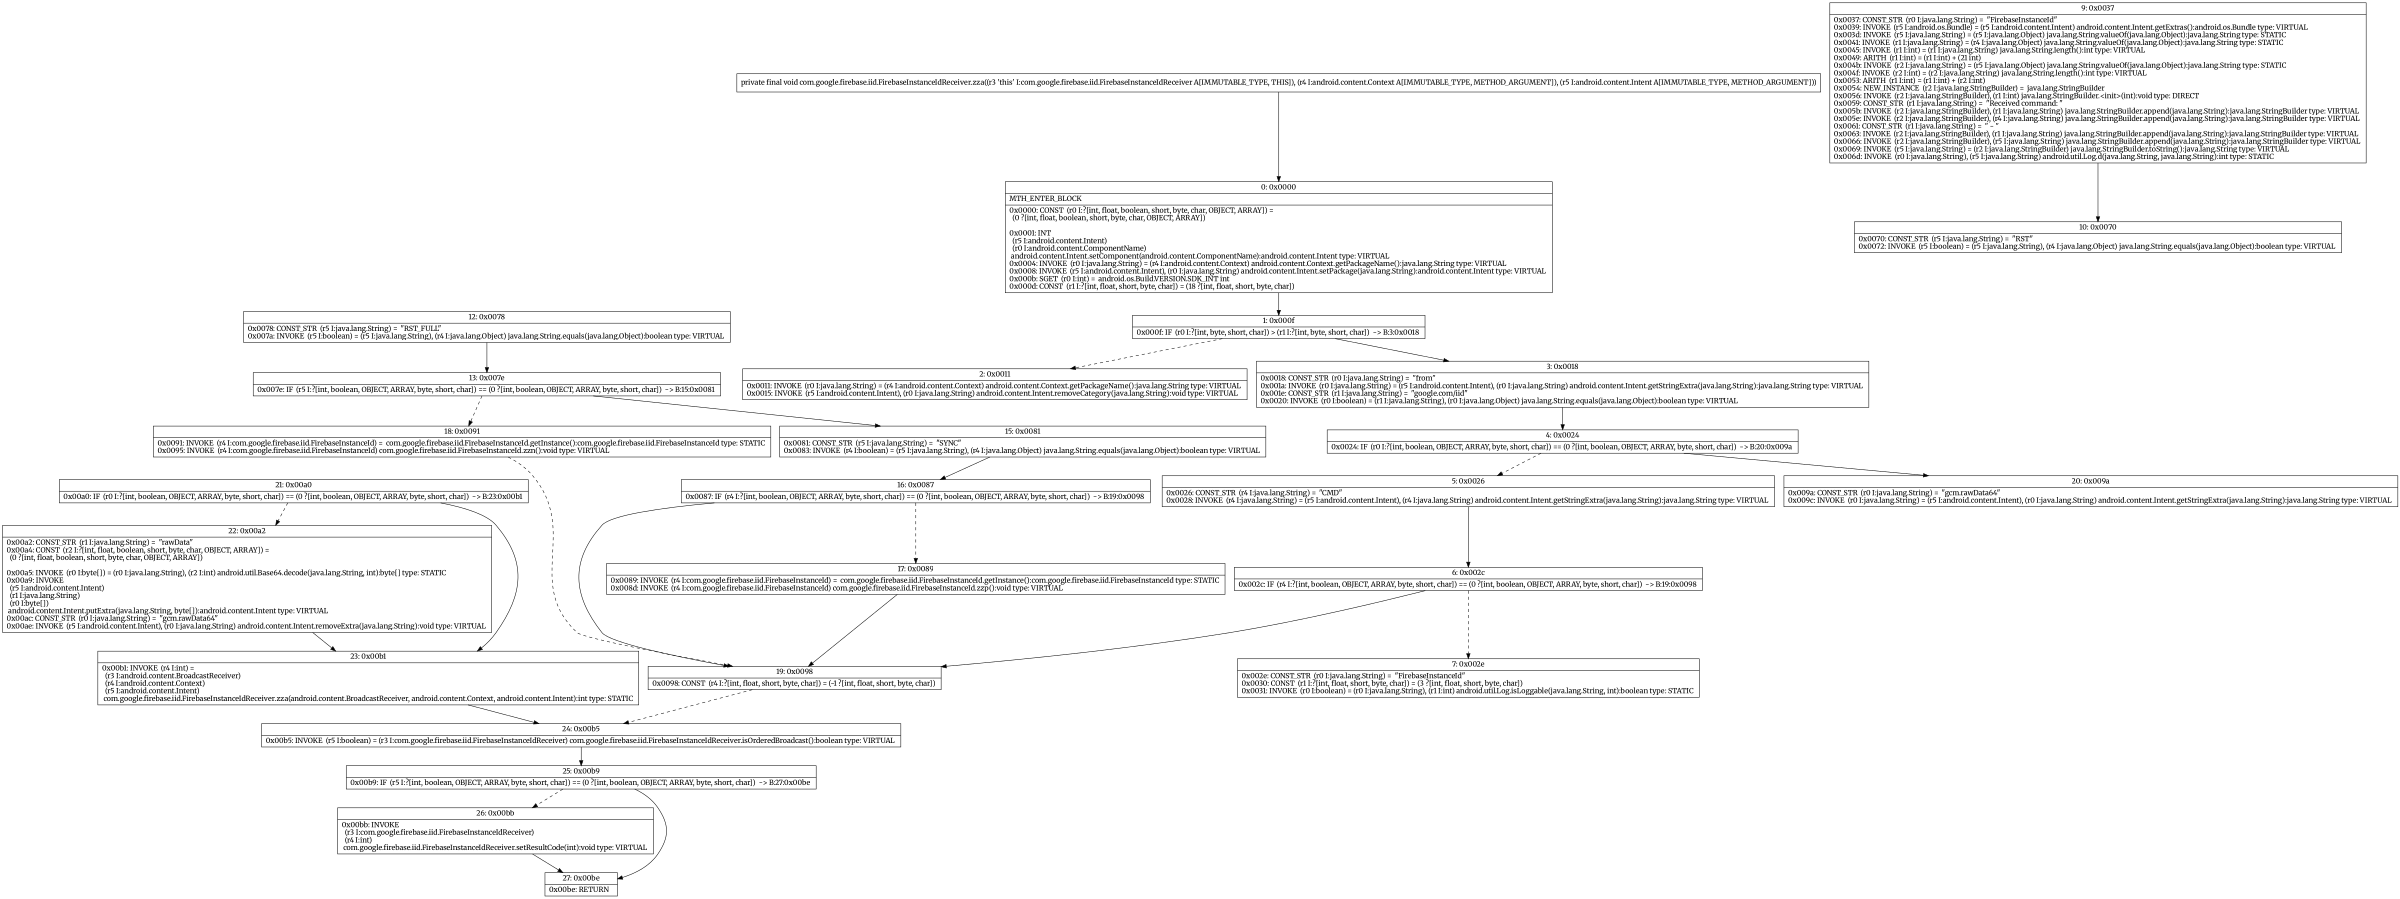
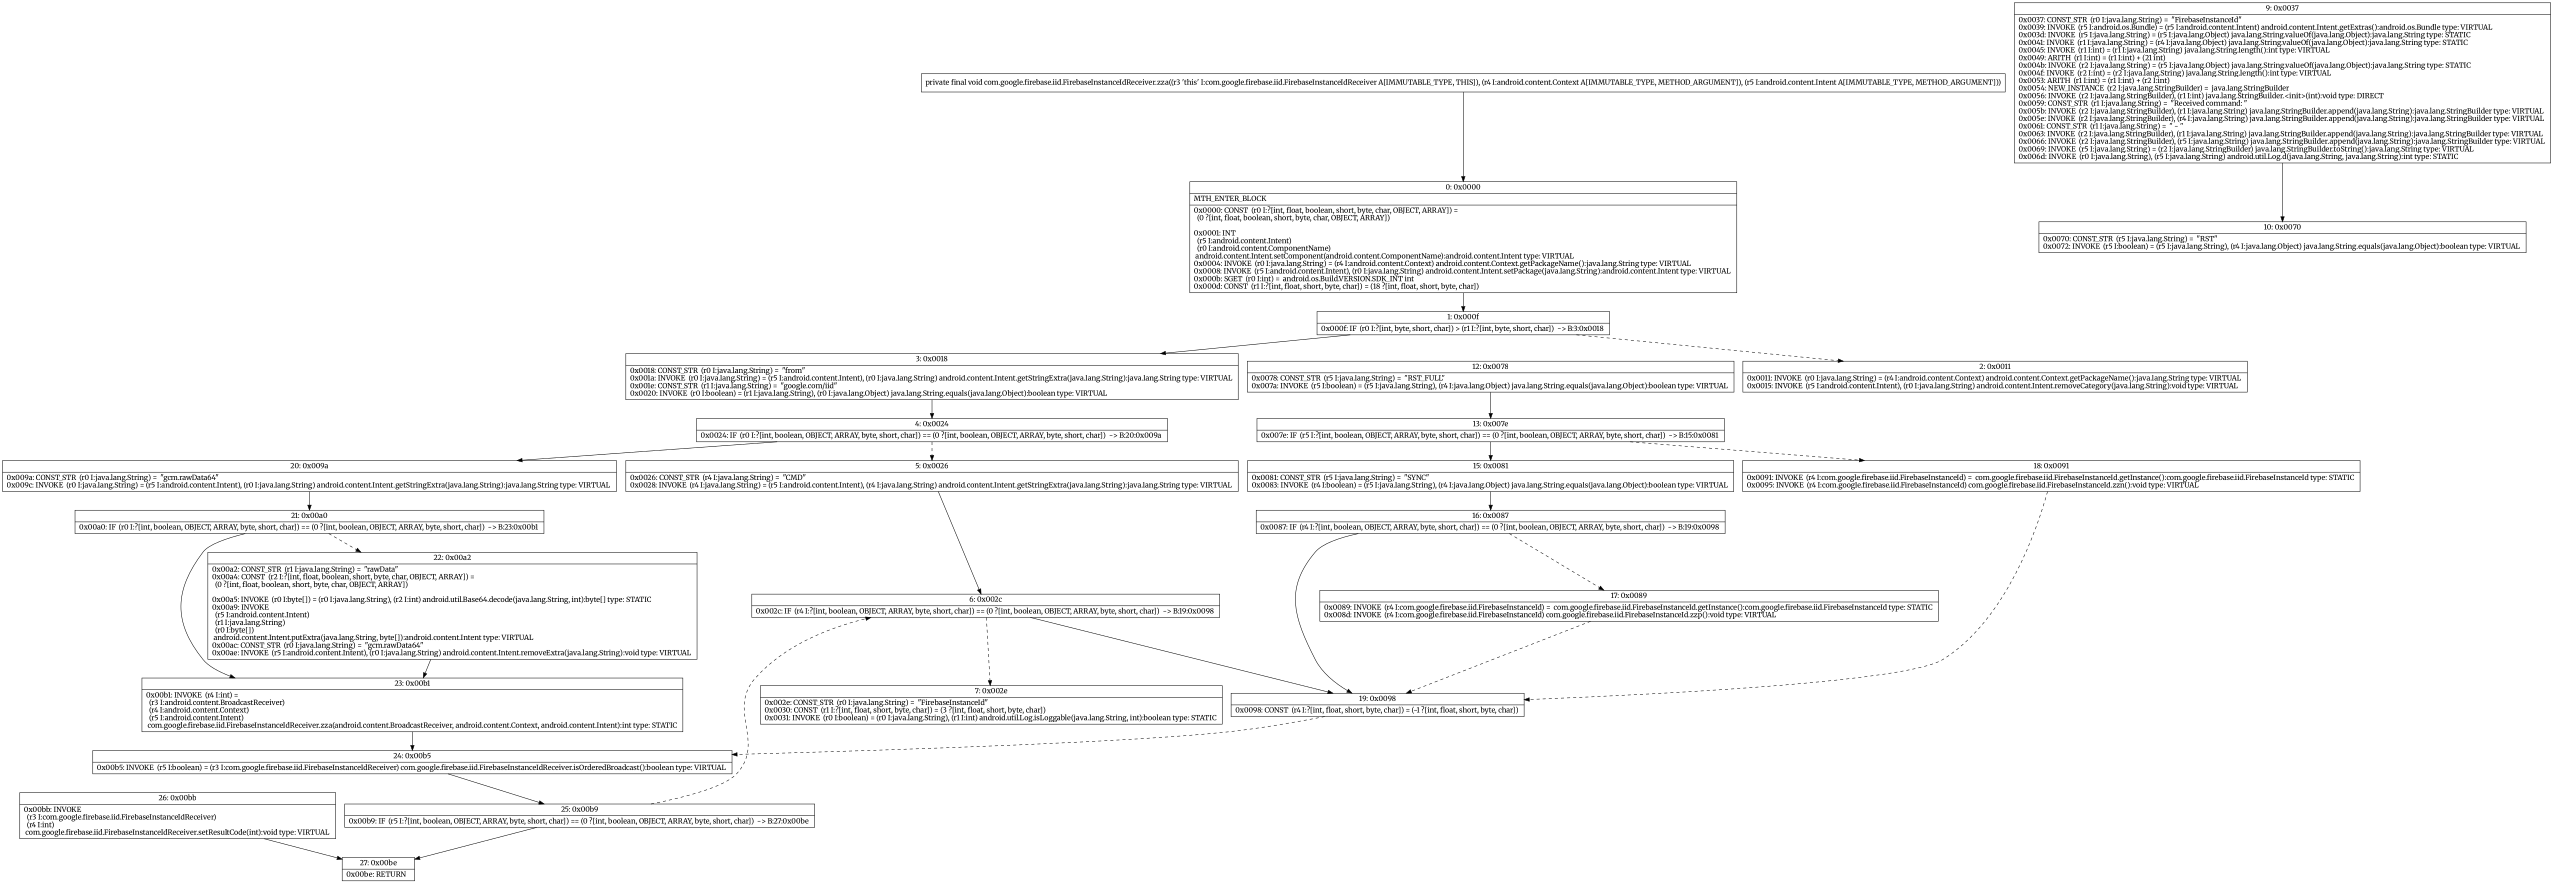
  digraph {
    fontname=Merriweather
    node [fontname=Merriweather shape=record]
    edge [fontname=Merriweather]
    n1 [label="{0\:\ 0x0000|MTH_ENTER_BLOCK\l|0x0000: CONST  (r0 I:?[int, float, boolean, short, byte, char, OBJECT, ARRAY]) = \l  (0 ?[int, float, boolean, short, byte, char, OBJECT, ARRAY])\l \l0x0001: INT  \l  (r5 I:android.content.Intent)\l  (r0 I:android.content.ComponentName)\l android.content.Intent.setComponent(android.content.ComponentName):android.content.Intent type: VIRTUAL \l0x0004: INVOKE  (r0 I:java.lang.String) = (r4 I:android.content.Context) android.content.Context.getPackageName():java.lang.String type: VIRTUAL \l0x0008: INVOKE  (r5 I:android.content.Intent), (r0 I:java.lang.String) android.content.Intent.setPackage(java.lang.String):android.content.Intent type: VIRTUAL \l0x000b: SGET  (r0 I:int) =  android.os.Build.VERSION.SDK_INT int \l0x000d: CONST  (r1 I:?[int, float, short, byte, char]) = (18 ?[int, float, short, byte, char]) \l}"]
    n2 [label="{1\:\ 0x000f|0x000f: IF  (r0 I:?[int, byte, short, char]) \> (r1 I:?[int, byte, short, char])  \-\> B:3:0x0018 \l}"]
    n3 [label="{2\:\ 0x0011|0x0011: INVOKE  (r0 I:java.lang.String) = (r4 I:android.content.Context) android.content.Context.getPackageName():java.lang.String type: VIRTUAL \l0x0015: INVOKE  (r5 I:android.content.Intent), (r0 I:java.lang.String) android.content.Intent.removeCategory(java.lang.String):void type: VIRTUAL \l}"]
    n4 [label="{3\:\ 0x0018|0x0018: CONST_STR  (r0 I:java.lang.String) =  \"from\" \l0x001a: INVOKE  (r0 I:java.lang.String) = (r5 I:android.content.Intent), (r0 I:java.lang.String) android.content.Intent.getStringExtra(java.lang.String):java.lang.String type: VIRTUAL \l0x001e: CONST_STR  (r1 I:java.lang.String) =  \"google.com\/iid\" \l0x0020: INVOKE  (r0 I:boolean) = (r1 I:java.lang.String), (r0 I:java.lang.Object) java.lang.String.equals(java.lang.Object):boolean type: VIRTUAL \l}"]
    n5 [label="{4\:\ 0x0024|0x0024: IF  (r0 I:?[int, boolean, OBJECT, ARRAY, byte, short, char]) == (0 ?[int, boolean, OBJECT, ARRAY, byte, short, char])  \-\> B:20:0x009a \l}"]
    n6 [label="{5\:\ 0x0026|0x0026: CONST_STR  (r4 I:java.lang.String) =  \"CMD\" \l0x0028: INVOKE  (r4 I:java.lang.String) = (r5 I:android.content.Intent), (r4 I:java.lang.String) android.content.Intent.getStringExtra(java.lang.String):java.lang.String type: VIRTUAL \l}"]
    n7 [label="{20\:\ 0x009a|0x009a: CONST_STR  (r0 I:java.lang.String) =  \"gcm.rawData64\" \l0x009c: INVOKE  (r0 I:java.lang.String) = (r5 I:android.content.Intent), (r0 I:java.lang.String) android.content.Intent.getStringExtra(java.lang.String):java.lang.String type: VIRTUAL \l}"]
    n8 [label="{6\:\ 0x002c|0x002c: IF  (r4 I:?[int, boolean, OBJECT, ARRAY, byte, short, char]) == (0 ?[int, boolean, OBJECT, ARRAY, byte, short, char])  \-\> B:19:0x0098 \l}"]
    n9 [label="{21\:\ 0x00a0|0x00a0: IF  (r0 I:?[int, boolean, OBJECT, ARRAY, byte, short, char]) == (0 ?[int, boolean, OBJECT, ARRAY, byte, short, char])  \-\> B:23:0x00b1 \l}"]
    n10 [label="{7\:\ 0x002e|0x002e: CONST_STR  (r0 I:java.lang.String) =  \"FirebaseInstanceId\" \l0x0030: CONST  (r1 I:?[int, float, short, byte, char]) = (3 ?[int, float, short, byte, char]) \l0x0031: INVOKE  (r0 I:boolean) = (r0 I:java.lang.String), (r1 I:int) android.util.Log.isLoggable(java.lang.String, int):boolean type: STATIC \l}"]
    n11 [label="{19\:\ 0x0098|0x0098: CONST  (r4 I:?[int, float, short, byte, char]) = (\-1 ?[int, float, short, byte, char]) \l}"]
    n12 [label="{24\:\ 0x00b5|0x00b5: INVOKE  (r5 I:boolean) = (r3 I:com.google.firebase.iid.FirebaseInstanceIdReceiver) com.google.firebase.iid.FirebaseInstanceIdReceiver.isOrderedBroadcast():boolean type: VIRTUAL \l}"]
    n13 [label="{9\:\ 0x0037|0x0037: CONST_STR  (r0 I:java.lang.String) =  \"FirebaseInstanceId\" \l0x0039: INVOKE  (r5 I:android.os.Bundle) = (r5 I:android.content.Intent) android.content.Intent.getExtras():android.os.Bundle type: VIRTUAL \l0x003d: INVOKE  (r5 I:java.lang.String) = (r5 I:java.lang.Object) java.lang.String.valueOf(java.lang.Object):java.lang.String type: STATIC \l0x0041: INVOKE  (r1 I:java.lang.String) = (r4 I:java.lang.Object) java.lang.String.valueOf(java.lang.Object):java.lang.String type: STATIC \l0x0045: INVOKE  (r1 I:int) = (r1 I:java.lang.String) java.lang.String.length():int type: VIRTUAL \l0x0049: ARITH  (r1 I:int) = (r1 I:int) + (21 int) \l0x004b: INVOKE  (r2 I:java.lang.String) = (r5 I:java.lang.Object) java.lang.String.valueOf(java.lang.Object):java.lang.String type: STATIC \l0x004f: INVOKE  (r2 I:int) = (r2 I:java.lang.String) java.lang.String.length():int type: VIRTUAL \l0x0053: ARITH  (r1 I:int) = (r1 I:int) + (r2 I:int) \l0x0054: NEW_INSTANCE  (r2 I:java.lang.StringBuilder) =  java.lang.StringBuilder \l0x0056: INVOKE  (r2 I:java.lang.StringBuilder), (r1 I:int) java.lang.StringBuilder.\<init\>(int):void type: DIRECT \l0x0059: CONST_STR  (r1 I:java.lang.String) =  \"Received command: \" \l0x005b: INVOKE  (r2 I:java.lang.StringBuilder), (r1 I:java.lang.String) java.lang.StringBuilder.append(java.lang.String):java.lang.StringBuilder type: VIRTUAL \l0x005e: INVOKE  (r2 I:java.lang.StringBuilder), (r4 I:java.lang.String) java.lang.StringBuilder.append(java.lang.String):java.lang.StringBuilder type: VIRTUAL \l0x0061: CONST_STR  (r1 I:java.lang.String) =  \" \- \" \l0x0063: INVOKE  (r2 I:java.lang.StringBuilder), (r1 I:java.lang.String) java.lang.StringBuilder.append(java.lang.String):java.lang.StringBuilder type: VIRTUAL \l0x0066: INVOKE  (r2 I:java.lang.StringBuilder), (r5 I:java.lang.String) java.lang.StringBuilder.append(java.lang.String):java.lang.StringBuilder type: VIRTUAL \l0x0069: INVOKE  (r5 I:java.lang.String) = (r2 I:java.lang.StringBuilder) java.lang.StringBuilder.toString():java.lang.String type: VIRTUAL \l0x006d: INVOKE  (r0 I:java.lang.String), (r5 I:java.lang.String) android.util.Log.d(java.lang.String, java.lang.String):int type: STATIC \l}"]
    n14 [label="{10\:\ 0x0070|0x0070: CONST_STR  (r5 I:java.lang.String) =  \"RST\" \l0x0072: INVOKE  (r5 I:boolean) = (r5 I:java.lang.String), (r4 I:java.lang.Object) java.lang.String.equals(java.lang.Object):boolean type: VIRTUAL \l}"]
    n15 [label="{12\:\ 0x0078|0x0078: CONST_STR  (r5 I:java.lang.String) =  \"RST_FULL\" \l0x007a: INVOKE  (r5 I:boolean) = (r5 I:java.lang.String), (r4 I:java.lang.Object) java.lang.String.equals(java.lang.Object):boolean type: VIRTUAL \l}"]
    n16 [label="{13\:\ 0x007e|0x007e: IF  (r5 I:?[int, boolean, OBJECT, ARRAY, byte, short, char]) == (0 ?[int, boolean, OBJECT, ARRAY, byte, short, char])  \-\> B:15:0x0081 \l}"]
    n17 [label="{18\:\ 0x0091|0x0091: INVOKE  (r4 I:com.google.firebase.iid.FirebaseInstanceId) =  com.google.firebase.iid.FirebaseInstanceId.getInstance():com.google.firebase.iid.FirebaseInstanceId type: STATIC \l0x0095: INVOKE  (r4 I:com.google.firebase.iid.FirebaseInstanceId) com.google.firebase.iid.FirebaseInstanceId.zzn():void type: VIRTUAL \l}"]
    n18 [label="{15\:\ 0x0081|0x0081: CONST_STR  (r5 I:java.lang.String) =  \"SYNC\" \l0x0083: INVOKE  (r4 I:boolean) = (r5 I:java.lang.String), (r4 I:java.lang.Object) java.lang.String.equals(java.lang.Object):boolean type: VIRTUAL \l}"]
    n19 [label="{16\:\ 0x0087|0x0087: IF  (r4 I:?[int, boolean, OBJECT, ARRAY, byte, short, char]) == (0 ?[int, boolean, OBJECT, ARRAY, byte, short, char])  \-\> B:19:0x0098 \l}"]
    n20 [label="{17\:\ 0x0089|0x0089: INVOKE  (r4 I:com.google.firebase.iid.FirebaseInstanceId) =  com.google.firebase.iid.FirebaseInstanceId.getInstance():com.google.firebase.iid.FirebaseInstanceId type: STATIC \l0x008d: INVOKE  (r4 I:com.google.firebase.iid.FirebaseInstanceId) com.google.firebase.iid.FirebaseInstanceId.zzp():void type: VIRTUAL \l}"]
    n21 [label="{25\:\ 0x00b9|0x00b9: IF  (r5 I:?[int, boolean, OBJECT, ARRAY, byte, short, char]) == (0 ?[int, boolean, OBJECT, ARRAY, byte, short, char])  \-\> B:27:0x00be \l}"]
    n22 [label="{22\:\ 0x00a2|0x00a2: CONST_STR  (r1 I:java.lang.String) =  \"rawData\" \l0x00a4: CONST  (r2 I:?[int, float, boolean, short, byte, char, OBJECT, ARRAY]) = \l  (0 ?[int, float, boolean, short, byte, char, OBJECT, ARRAY])\l \l0x00a5: INVOKE  (r0 I:byte[]) = (r0 I:java.lang.String), (r2 I:int) android.util.Base64.decode(java.lang.String, int):byte[] type: STATIC \l0x00a9: INVOKE  \l  (r5 I:android.content.Intent)\l  (r1 I:java.lang.String)\l  (r0 I:byte[])\l android.content.Intent.putExtra(java.lang.String, byte[]):android.content.Intent type: VIRTUAL \l0x00ac: CONST_STR  (r0 I:java.lang.String) =  \"gcm.rawData64\" \l0x00ae: INVOKE  (r5 I:android.content.Intent), (r0 I:java.lang.String) android.content.Intent.removeExtra(java.lang.String):void type: VIRTUAL \l}"]
    n23 [label="{23\:\ 0x00b1|0x00b1: INVOKE  (r4 I:int) = \l  (r3 I:android.content.BroadcastReceiver)\l  (r4 I:android.content.Context)\l  (r5 I:android.content.Intent)\l com.google.firebase.iid.FirebaseInstanceIdReceiver.zza(android.content.BroadcastReceiver, android.content.Context, android.content.Intent):int type: STATIC \l}"]
    n24 [label="{26\:\ 0x00bb|0x00bb: INVOKE  \l  (r3 I:com.google.firebase.iid.FirebaseInstanceIdReceiver)\l  (r4 I:int)\l com.google.firebase.iid.FirebaseInstanceIdReceiver.setResultCode(int):void type: VIRTUAL \l}"]
    n25 [label="{27\:\ 0x00be|0x00be: RETURN   \l}"]
    n26 [label="{private final void com.google.firebase.iid.FirebaseInstanceIdReceiver.zza((r3 'this' I:com.google.firebase.iid.FirebaseInstanceIdReceiver A[IMMUTABLE_TYPE, THIS]), (r4 I:android.content.Context A[IMMUTABLE_TYPE, METHOD_ARGUMENT]), (r5 I:android.content.Intent A[IMMUTABLE_TYPE, METHOD_ARGUMENT])) }"]
    n1 -> n2
    n2 -> n3 [style=dashed]
    n2 -> n4
    n4 -> n5
    n5 -> n6 [style=dashed]
    n5 -> n7
    n6 -> n8
+   n7 -> n9
    n8 -> n10 [style=dashed]
    n8 -> n11
    n9 -> n22 [style=dashed]
    n9 -> n23
    n11 -> n12 [style=dashed]
    n12 -> n21
    n13 -> n14
    n15 -> n16
    n16 -> n17 [style=dashed]
    n16 -> n18
    n17 -> n11 [style=dashed]
    n18 -> n19
    n19 -> n11
    n19 -> n20 [style=dashed]
-   n20 -> n11
-   n21 -> n24 [style=dashed]
+   n20 -> n11 [style=dashed]
+   n21 -> n8 [style=dashed]
    n21 -> n25
    n22 -> n23
    n23 -> n12
    n24 -> n25
    n26 -> n1
  }
